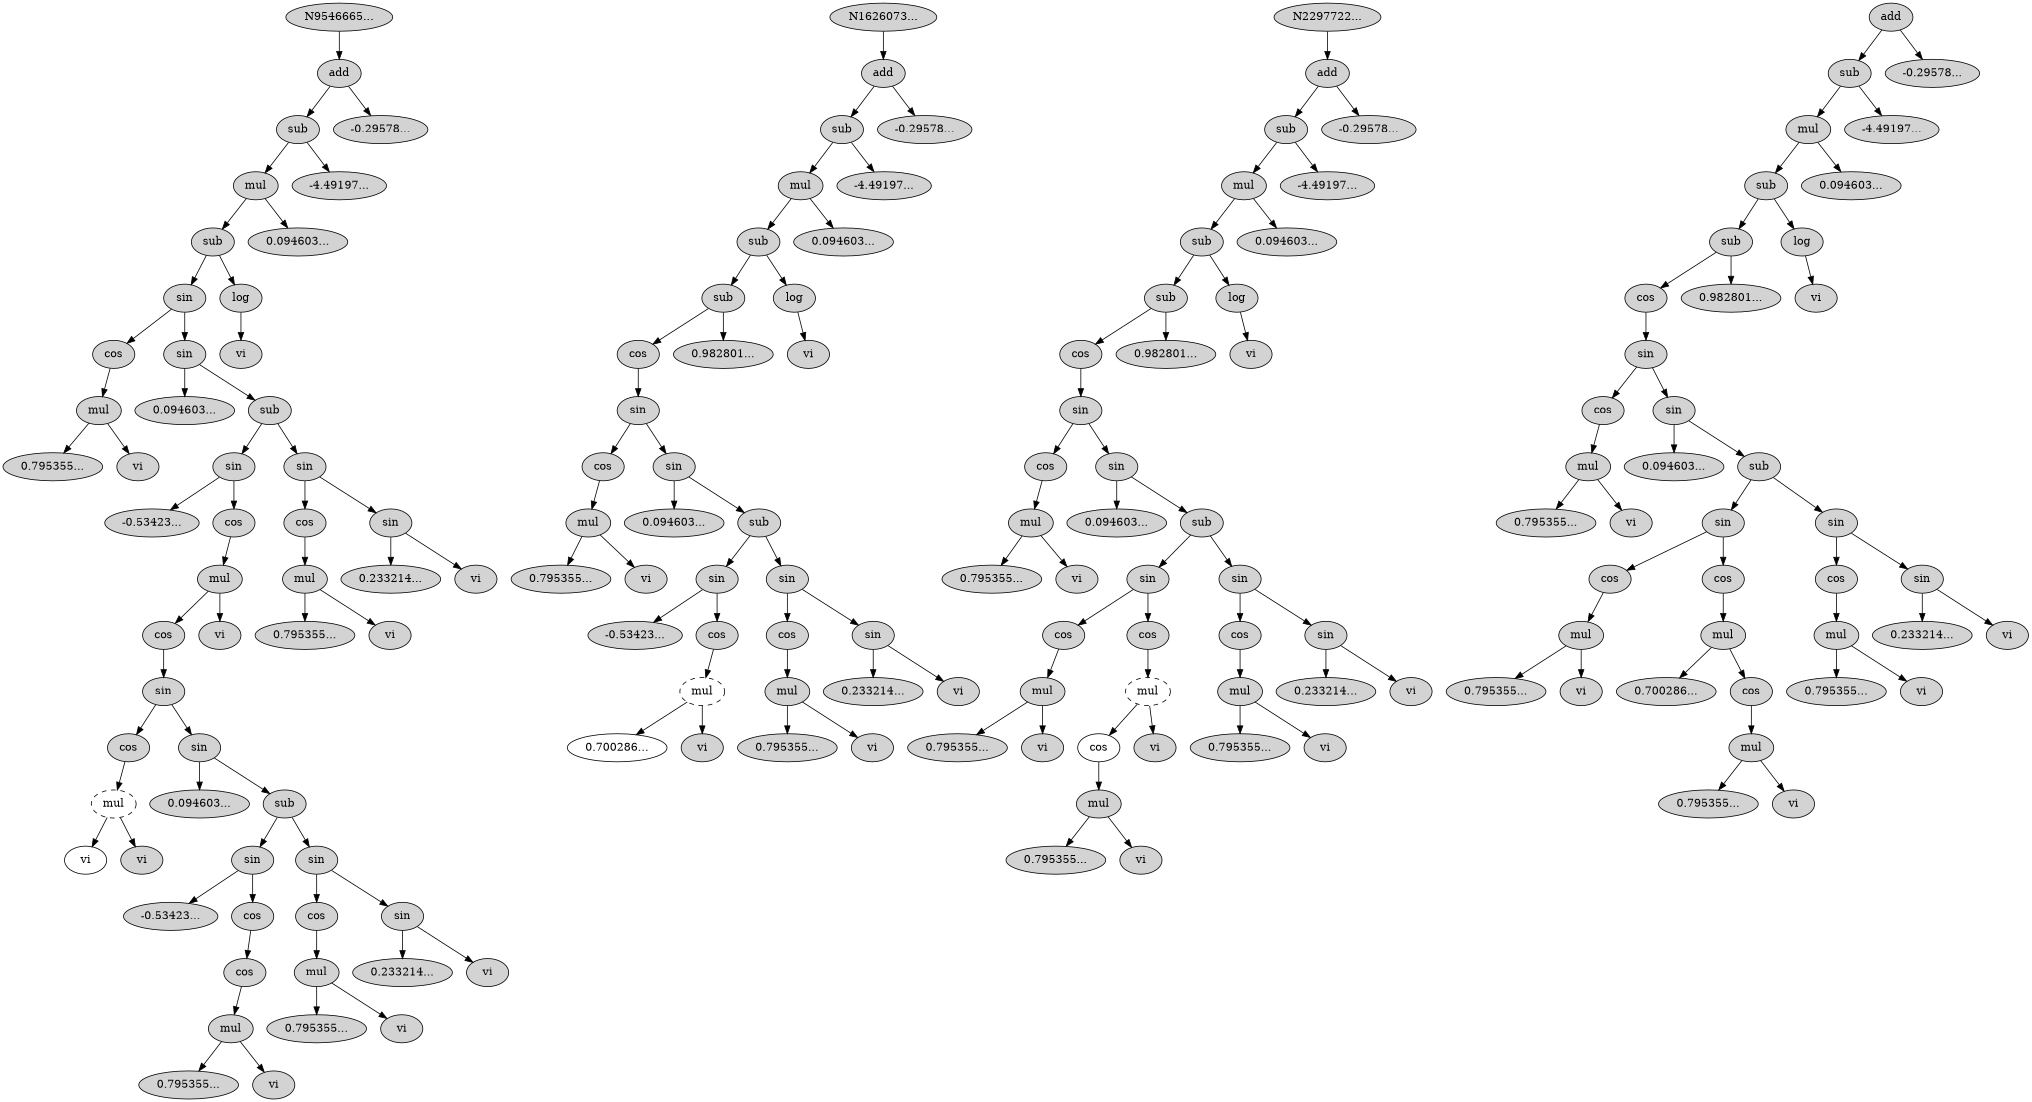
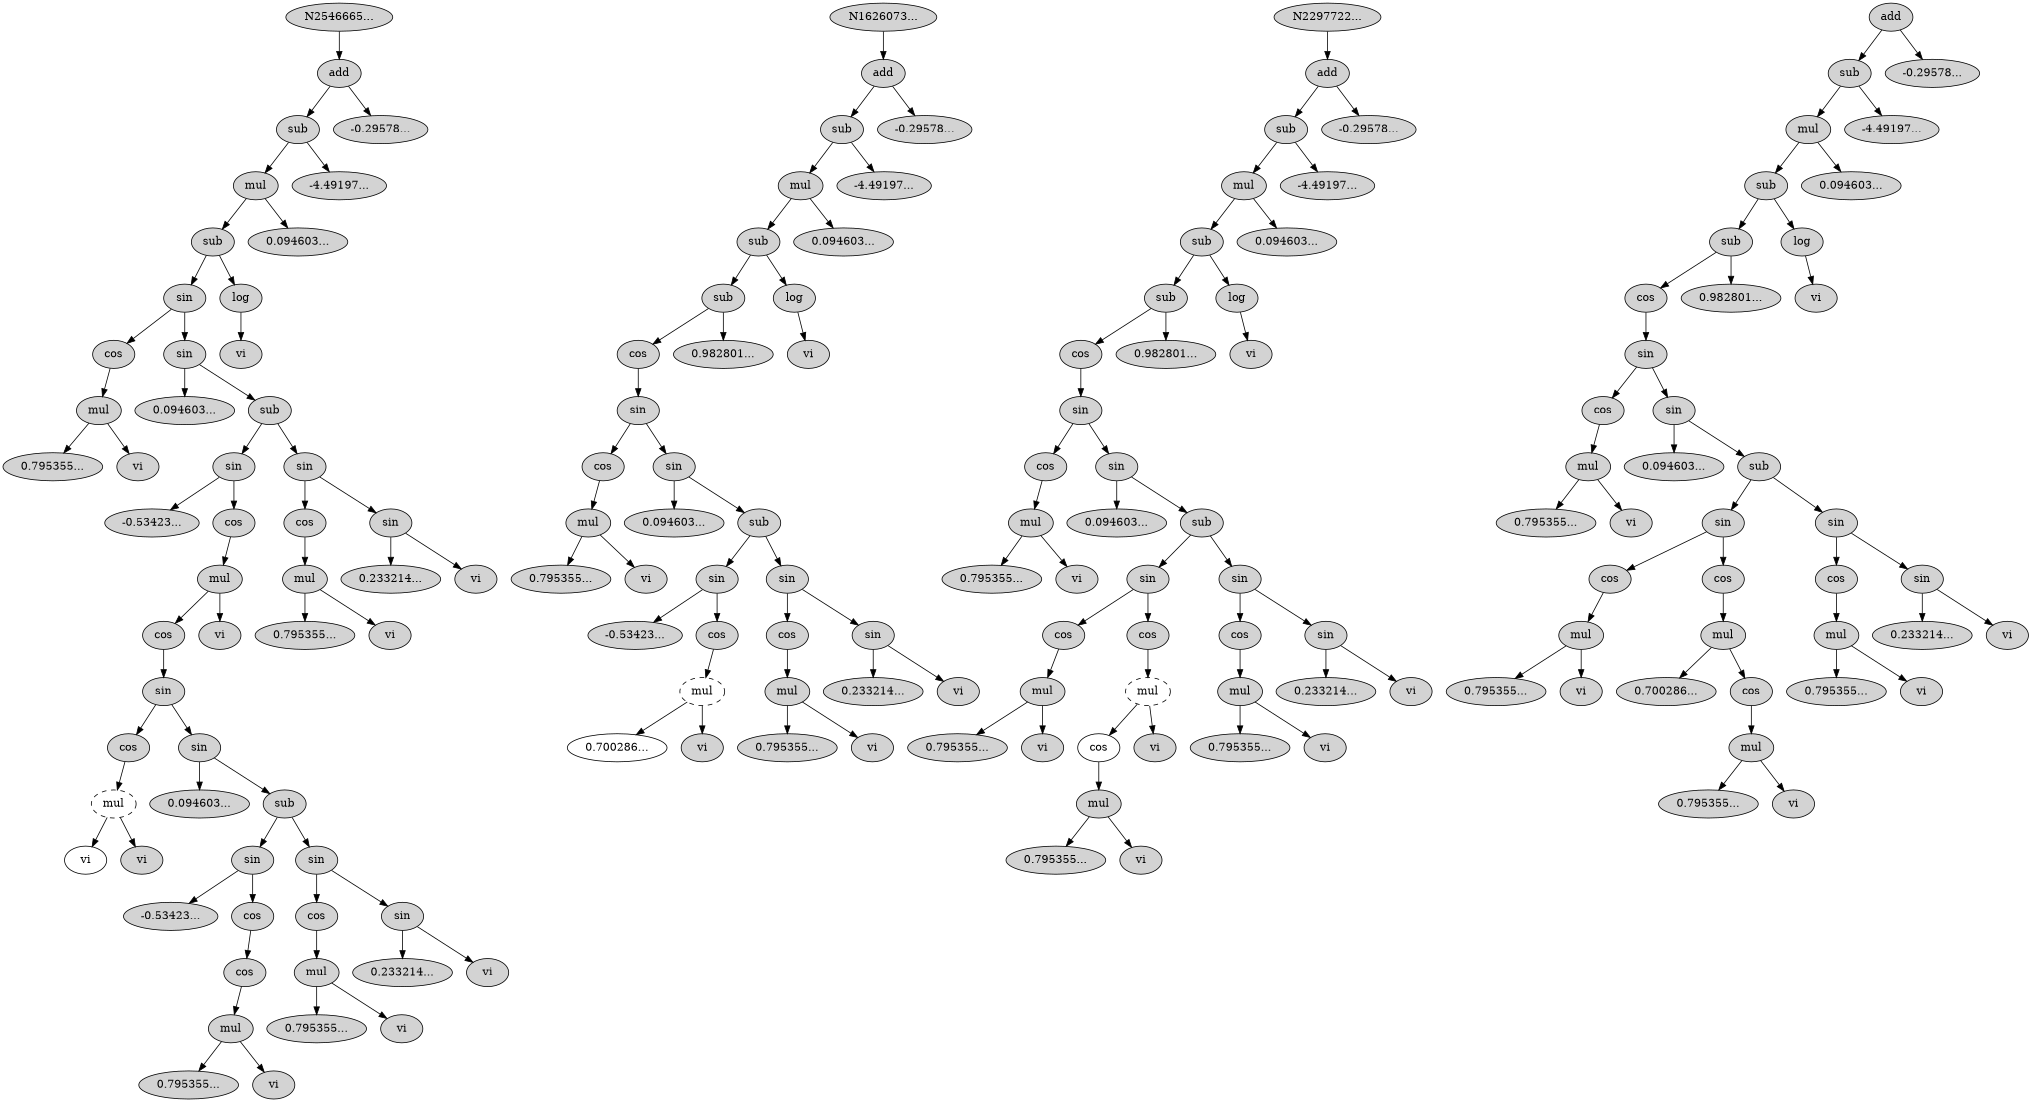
  digraph {
    node [style=filled]
-   n1 [label="N9546665..."]
+   n1 [label="N2546665..."]
    n2 [label=add]
    n3 [label=sub]
    n4 [label="-0.29578..."]
    n5 [label=mul]
    n6 [label="-4.49197..."]
    n7 [label=sub]
    n8 [label="0.094603..."]
    n9 [label=sin]
    n10 [label=log]
    n11 [label=cos]
    n12 [label=sin]
    n13 [label=vi]
    n14 [label=mul]
    n15 [label="0.094603..."]
    n16 [label=sub]
    n17 [label="0.795355..."]
    n18 [label=vi]
    n19 [label=sin]
    n20 [label=sin]
    n21 [label="-0.53423..."]
    n22 [label=cos]
    n23 [label=cos]
    n24 [label=sin]
    n25 [label=mul]
    n26 [label=cos]
    n27 [label=vi]
    n28 [label=sin]
    n29 [label=cos]
    n30 [label=sin]
    n31 [label=mul style=dashed]
    n32 [label="0.094603..."]
    n33 [label=sub]
    n34 [label=vi style=solid]
    n35 [label=vi]
    n36 [label=sin]
    n37 [label=sin]
    n38 [label="-0.53423..."]
    n39 [label=cos]
    n40 [label=cos]
    n41 [label=sin]
    n42 [label=cos]
    n43 [label=mul]
    n44 [label="0.795355..."]
    n45 [label=vi]
    n46 [label=mul]
    n47 [label="0.233214..."]
    n48 [label=vi]
    n49 [label="0.795355..."]
    n50 [label=vi]
    n51 [label=mul]
    n52 [label="0.233214..."]
    n53 [label=vi]
    n54 [label="0.795355..."]
    n55 [label=vi]
    n56 [label="N1626073..."]
    n57 [label=add]
    n58 [label=sub]
    n59 [label="-0.29578..."]
    n60 [label=mul]
    n61 [label="-4.49197..."]
    n62 [label=sub]
    n63 [label="0.094603..."]
    n64 [label=sub]
    n65 [label=log]
    n66 [label=cos]
    n67 [label="0.982801..."]
    n68 [label=vi]
    n69 [label=sin]
    n70 [label=cos]
    n71 [label=sin]
    n72 [label=mul]
    n73 [label="0.094603..."]
    n74 [label=sub]
    n75 [label="0.795355..."]
    n76 [label=vi]
    n77 [label=sin]
    n78 [label=sin]
    n79 [label="-0.53423..."]
    n80 [label=cos]
    n81 [label=cos]
    n82 [label=sin]
    n83 [label=mul style=dashed]
    n84 [label="0.700286..." style=solid]
    n85 [label=vi]
    n86 [label=mul]
    n87 [label="0.233214..."]
    n88 [label=vi]
    n89 [label="0.795355..."]
    n90 [label=vi]
    n91 [label="N2297722..."]
    n92 [label=add]
    n93 [label=sub]
    n94 [label="-0.29578..."]
    n95 [label=mul]
    n96 [label="-4.49197..."]
    n97 [label=sub]
    n98 [label="0.094603..."]
    n99 [label=sub]
    n100 [label=log]
    n101 [label=cos]
    n102 [label="0.982801..."]
    n103 [label=vi]
    n104 [label=sin]
    n105 [label=cos]
    n106 [label=sin]
    n107 [label=mul]
    n108 [label="0.094603..."]
    n109 [label=sub]
    n110 [label="0.795355..."]
    n111 [label=vi]
    n112 [label=sin]
    n113 [label=sin]
    n114 [label=cos]
    n115 [label=cos]
    n116 [label=cos]
    n117 [label=sin]
    n118 [label=mul]
    n119 [label=mul style=dashed]
    n120 [label="0.795355..."]
    n121 [label=vi]
    n122 [label=cos style=solid]
    n123 [label=vi]
    n124 [label=mul]
    n125 [label="0.795355..."]
    n126 [label=vi]
    n127 [label=mul]
    n128 [label="0.233214..."]
    n129 [label=vi]
    n130 [label="0.795355..."]
    n131 [label=vi]
    n132 [label=add]
    n133 [label=sub]
    n134 [label="-0.29578..."]
    n135 [label=mul]
    n136 [label="-4.49197..."]
    n137 [label=sub]
    n138 [label="0.094603..."]
    n139 [label=sub]
    n140 [label=log]
    n141 [label=cos]
    n142 [label="0.982801..."]
    n143 [label=vi]
    n144 [label=sin]
    n145 [label=cos]
    n146 [label=sin]
    n147 [label=mul]
    n148 [label="0.094603..."]
    n149 [label=sub]
    n150 [label="0.795355..."]
    n151 [label=vi]
    n152 [label=sin]
    n153 [label=sin]
    n154 [label=cos]
    n155 [label=cos]
    n156 [label=cos]
    n157 [label=sin]
    n158 [label=mul]
    n159 [label=mul]
    n160 [label="0.795355..."]
    n161 [label=vi]
    n162 [label="0.700286..."]
    n163 [label=cos]
    n164 [label=mul]
    n165 [label="0.795355..."]
    n166 [label=vi]
    n167 [label=mul]
    n168 [label="0.233214..."]
    n169 [label=vi]
    n170 [label="0.795355..."]
    n171 [label=vi]
    n1 -> n2
    n2 -> n3
    n2 -> n4
    n3 -> n5
    n3 -> n6
    n5 -> n7
    n5 -> n8
    n7 -> n9
    n7 -> n10
    n9 -> n11
    n9 -> n12
    n10 -> n13
    n11 -> n14
    n12 -> n15
    n12 -> n16
    n14 -> n17
    n14 -> n18
    n16 -> n19
    n16 -> n20
    n19 -> n21
    n19 -> n22
    n20 -> n23
    n20 -> n24
    n22 -> n25
    n23 -> n51
    n24 -> n52
    n24 -> n53
    n25 -> n26
    n25 -> n27
    n26 -> n28
    n28 -> n29
    n28 -> n30
    n29 -> n31
    n30 -> n32
    n30 -> n33
    n31 -> n34
    n31 -> n35
    n33 -> n36
    n33 -> n37
    n36 -> n38
    n36 -> n39
    n37 -> n40
    n37 -> n41
    n39 -> n42
    n40 -> n46
    n41 -> n47
    n41 -> n48
    n42 -> n43
    n43 -> n44
    n43 -> n45
    n46 -> n49
    n46 -> n50
    n51 -> n54
    n51 -> n55
    n56 -> n57
    n57 -> n58
    n57 -> n59
    n58 -> n60
    n58 -> n61
    n60 -> n62
    n60 -> n63
    n62 -> n64
    n62 -> n65
    n64 -> n66
    n64 -> n67
    n65 -> n68
    n66 -> n69
    n69 -> n70
    n69 -> n71
    n70 -> n72
    n71 -> n73
    n71 -> n74
    n72 -> n75
    n72 -> n76
    n74 -> n77
    n74 -> n78
    n77 -> n79
    n77 -> n80
    n78 -> n81
    n78 -> n82
    n80 -> n83
    n81 -> n86
    n82 -> n87
    n82 -> n88
    n83 -> n84
    n83 -> n85
    n86 -> n89
    n86 -> n90
    n91 -> n92
    n92 -> n93
    n92 -> n94
    n93 -> n95
    n93 -> n96
    n95 -> n97
    n95 -> n98
    n97 -> n99
    n97 -> n100
    n99 -> n101
    n99 -> n102
    n100 -> n103
    n101 -> n104
    n104 -> n105
    n104 -> n106
    n105 -> n107
    n106 -> n108
    n106 -> n109
    n107 -> n110
    n107 -> n111
    n109 -> n112
    n109 -> n113
    n112 -> n114
    n112 -> n115
    n113 -> n116
    n113 -> n117
    n114 -> n118
    n115 -> n119
    n116 -> n127
    n117 -> n128
    n117 -> n129
    n118 -> n120
    n118 -> n121
    n119 -> n122
    n119 -> n123
    n122 -> n124
    n124 -> n125
    n124 -> n126
    n127 -> n130
    n127 -> n131
    n132 -> n133
    n132 -> n134
    n133 -> n135
    n133 -> n136
    n135 -> n137
    n135 -> n138
    n137 -> n139
    n137 -> n140
    n139 -> n141
    n139 -> n142
    n140 -> n143
    n141 -> n144
    n144 -> n145
    n144 -> n146
    n145 -> n147
    n146 -> n148
    n146 -> n149
    n147 -> n150
    n147 -> n151
    n149 -> n152
    n149 -> n153
    n152 -> n154
    n152 -> n155
    n153 -> n156
    n153 -> n157
    n154 -> n158
    n155 -> n159
    n156 -> n167
    n157 -> n168
    n157 -> n169
    n158 -> n160
    n158 -> n161
    n159 -> n162
    n159 -> n163
    n163 -> n164
    n164 -> n165
    n164 -> n166
    n167 -> n170
    n167 -> n171
  }
